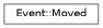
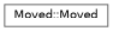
  digraph {
    rankdir=LR
-   n1 [color=grey40 fillcolor=white fontname=Helvetica fontsize=10 height=0.2 label="Event::Moved" shape=box style=filled width=0.4]
+   n1 [color=grey40 fillcolor=white fontname=Helvetica fontsize=10 height=0.2 label="Moved::Moved" shape=box style=filled width=0.4]
  }
